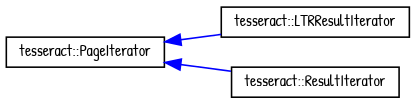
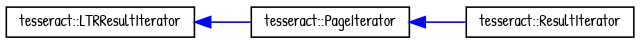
  digraph {
    fontname="Patrick Hand"
    rankdir=LR
    node [color=black fillcolor=white fontname="Patrick Hand" fontsize=10 shape=record style=filled]
    edge [color=blue dir=back fontname="Patrick Hand" fontsize=10 labelfontname=Helvetica labelfontsize=10 style=solid]
    n1 [height=0.2 label="tesseract::PageIterator" width=0.4]
    n2 [height=0.2 label="tesseract::LTRResultIterator" width=0.4]
    n3 [height=0.2 label="tesseract::ResultIterator" width=0.4]
-   n1 -> n2
+   n2 -> n1
    n1 -> n3
  }
